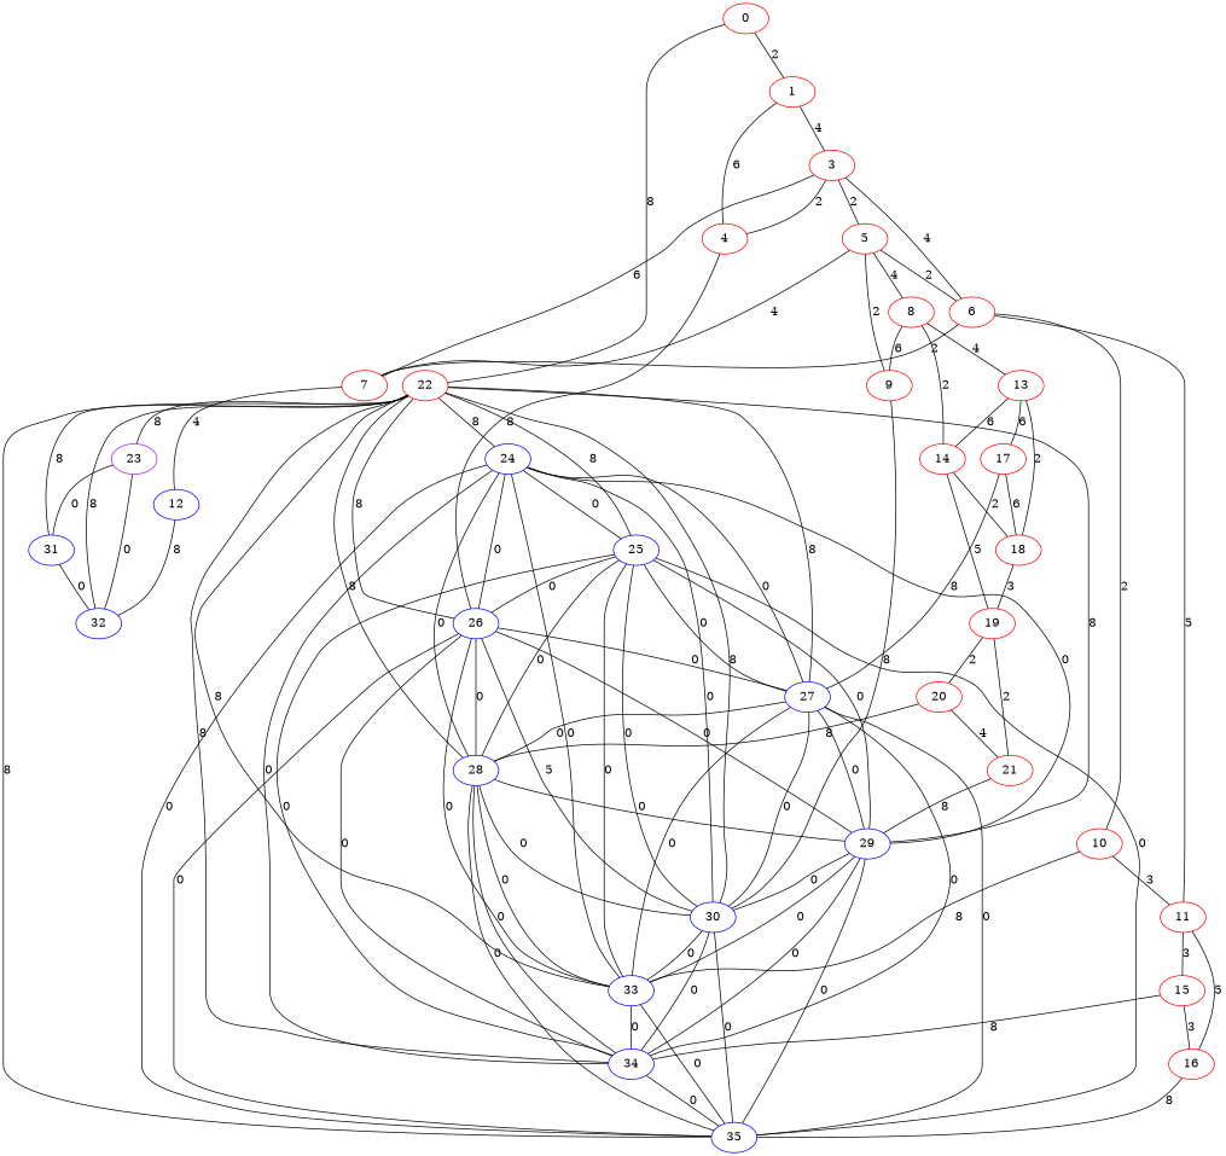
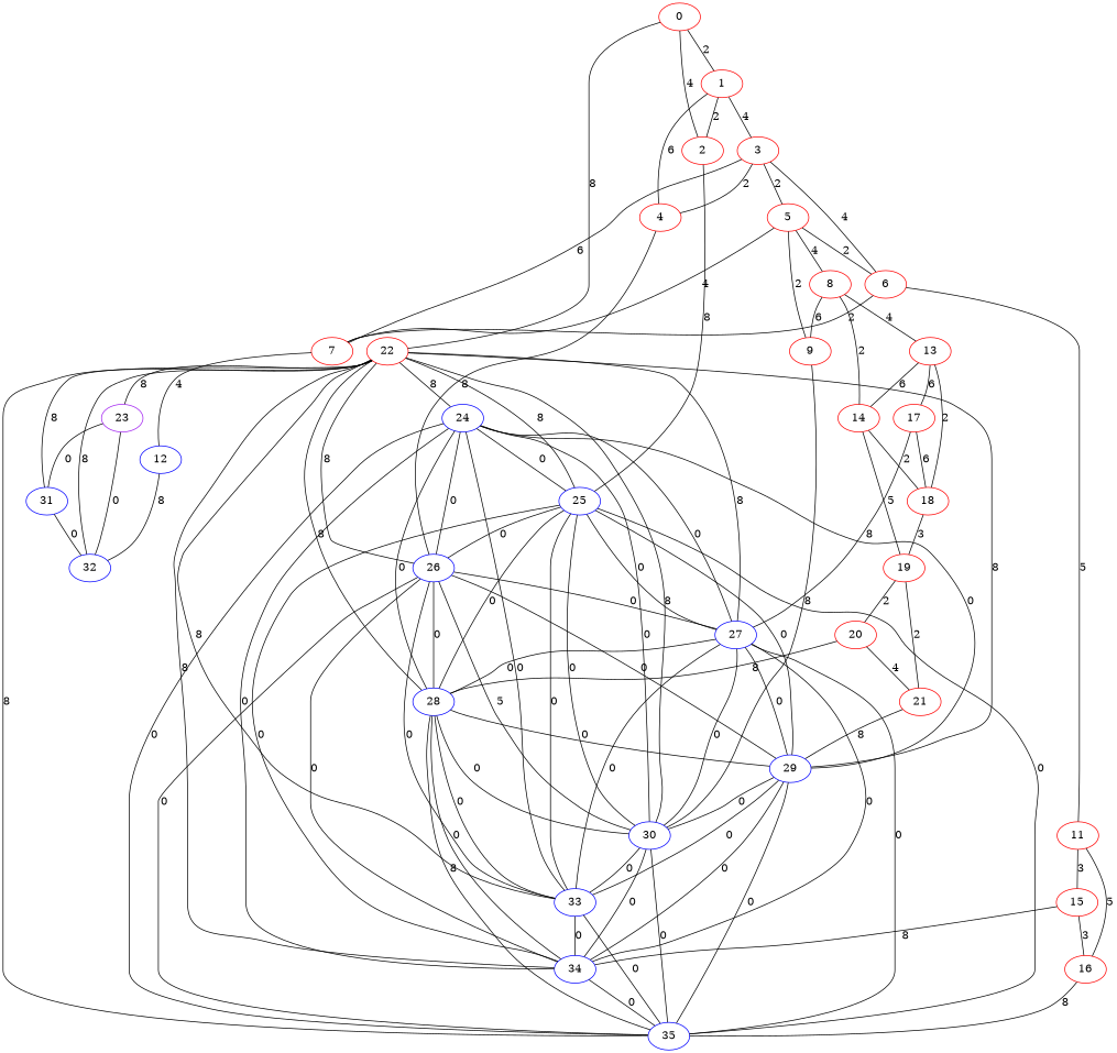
  graph {
    node [color=red weight=1]
    0
    1
+   2
    22
    3
    4
    25 [color=blue weight=3]
    24 [color=blue weight=3]
    26 [color=blue weight=3]
    30 [color=blue weight=3]
    33 [color=blue weight=3]
    34 [color=blue weight=3]
    35 [color=blue weight=3]
    27 [color=blue weight=3]
    28 [color=blue weight=3]
    29 [color=blue weight=3]
    5
    6
    7
    8
    9
-   10
    11
    12 [color=blue]
    13
    14
    15
    16
    32 [color=blue weight=3]
    17
    18
    19
    20
    21
    23 [color=purple weight=4]
    31 [color=blue weight=3]
    0 -- 1 [label=2]
+   0 -- 2 [label=4]
    0 -- 22 [label=8]
+   1 -- 2 [label=2]
    1 -- 3 [label=4]
    1 -- 4 [label=6]
+   2 -- 25 [label=8]
    22 -- 25 [label=8]
    22 -- 24 [label=8]
    22 -- 26 [label=8]
    22 -- 30 [label=8]
    22 -- 33 [label=8]
    22 -- 34 [label=8]
    22 -- 35 [label=8]
    22 -- 27 [label=8]
    22 -- 28 [label=8]
    22 -- 29 [label=8]
    22 -- 32 [label=8]
    22 -- 23 [label=8]
    22 -- 31 [label=8]
    3 -- 4 [label=2]
    3 -- 5 [label=2]
    3 -- 6 [label=4]
    3 -- 7 [label=6]
    4 -- 26 [label=8]
    25 -- 26 [label=0]
    25 -- 30 [label=0]
    25 -- 33 [label=0]
    25 -- 34 [label=0]
    25 -- 35 [label=0]
    25 -- 27 [label=0]
    25 -- 28 [label=0]
    25 -- 29 [label=0]
    24 -- 25 [label=0]
    24 -- 26 [label=0]
    24 -- 30 [label=0]
    24 -- 33 [label=0]
    24 -- 34 [label=0]
    24 -- 35 [label=0]
    24 -- 27 [label=0]
    24 -- 28 [label=0]
    24 -- 29 [label=0]
    26 -- 30 [label=5]
    26 -- 33 [label=0]
    26 -- 34 [label=0]
    26 -- 35 [label=0]
    26 -- 27 [label=0]
    26 -- 28 [label=0]
    26 -- 29 [label=0]
    30 -- 33 [label=0]
    30 -- 34 [label=0]
    30 -- 35 [label=0]
    33 -- 34 [label=0]
    33 -- 35 [label=0]
    34 -- 35 [label=0]
    27 -- 30 [label=0]
    27 -- 33 [label=0]
    27 -- 34 [label=0]
    27 -- 35 [label=0]
    27 -- 28 [label=0]
    27 -- 29 [label=0]
    28 -- 30 [label=0]
    28 -- 33 [label=0]
    28 -- 34 [label=0]
-   28 -- 35 [label=0]
+   28 -- 35 [label=8]
    28 -- 29 [label=0]
    29 -- 30 [label=0]
    29 -- 33 [label=0]
    29 -- 34 [label=0]
    29 -- 35 [label=0]
    5 -- 6 [label=2]
    5 -- 7 [label=4]
    5 -- 8 [label=4]
    5 -- 9 [label=2]
    6 -- 7 [label=2]
-   6 -- 10 [label=2]
    6 -- 11 [label=5]
    7 -- 12 [label=4]
    8 -- 9 [label=6]
    8 -- 13 [label=4]
    8 -- 14 [label=2]
    9 -- 30 [label=8]
-   10 -- 33 [label=8]
-   10 -- 11 [label=3]
    11 -- 15 [label=3]
    11 -- 16 [label=5]
    12 -- 32 [label=8]
    13 -- 14 [label=6]
    13 -- 17 [label=6]
    13 -- 18 [label=2]
    14 -- 18 [label=2]
    14 -- 19 [label=5]
    15 -- 34 [label=8]
    15 -- 16 [label=3]
    16 -- 35 [label=8]
    17 -- 27 [label=8]
    17 -- 18 [label=6]
    18 -- 19 [label=3]
    19 -- 20 [label=2]
    19 -- 21 [label=2]
    20 -- 28 [label=8]
    20 -- 21 [label=4]
    21 -- 29 [label=8]
    23 -- 32 [label=0]
    23 -- 31 [label=0]
    31 -- 32 [label=0]
  }
